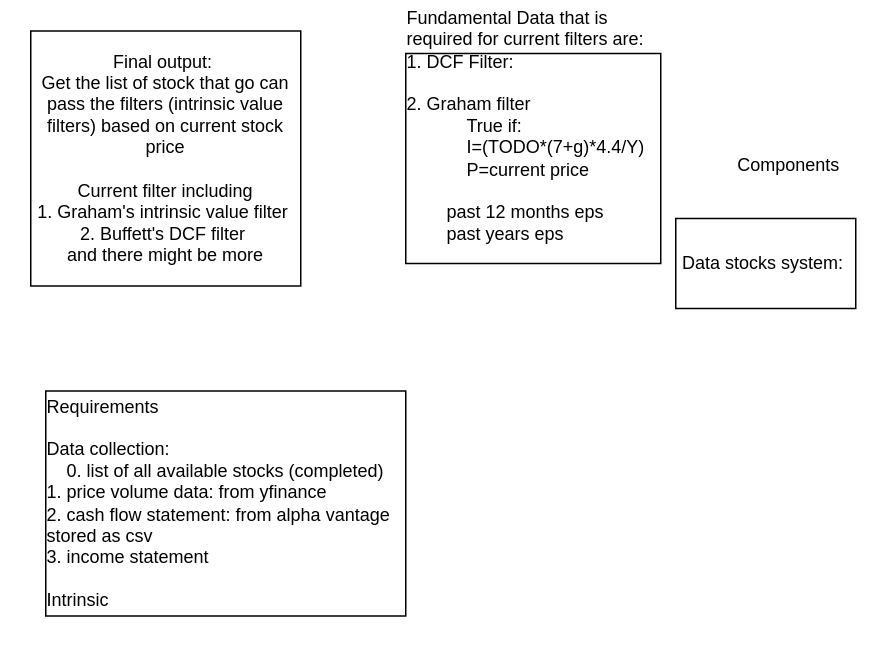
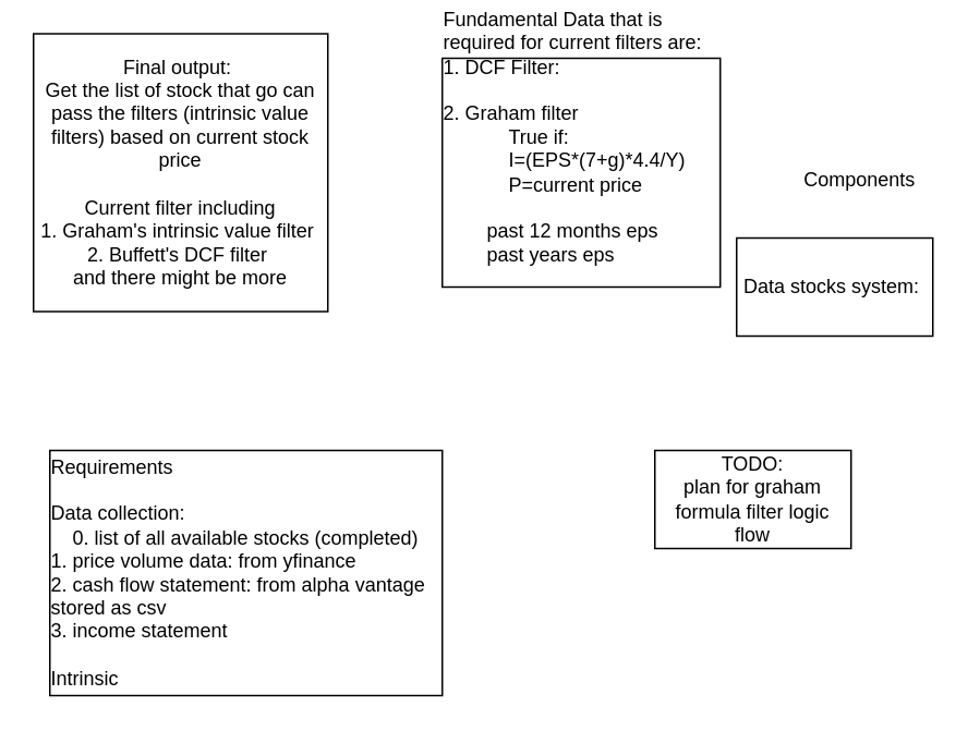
  <mxCell id="0" />
  <mxCell id="1" parent="0" />
  <mxCell id="2" value="Final output:&amp;nbsp;&lt;br&gt;Get the list of stock that go can pass the filters (intrinsic value filters) based on current stock price&lt;br&gt;&lt;br&gt;Current filter including &lt;br&gt;1. Graham's intrinsic value filter&amp;nbsp;&lt;br&gt;2. Buffett's DCF filter&amp;nbsp;&lt;br&gt;and there might be more" style="rounded=0;whiteSpace=wrap;html=1;" parent="1" vertex="1"><mxGeometry x="20" y="20" width="180" height="170" as="geometry" /></mxCell>
  <mxCell id="3" value="Components&lt;br&gt;" style="text;html=1;align=center;verticalAlign=middle;resizable=0;points=[];autosize=1;strokeColor=none;fillColor=none;" parent="1" vertex="1"><mxGeometry x="480" y="95" width="90" height="30" as="geometry" /></mxCell>
  <mxCell id="4" value="Data stocks system:&amp;nbsp;&lt;br&gt;" style="whiteSpace=wrap;html=1;" parent="1" vertex="1"><mxGeometry x="450" y="145" width="120" height="60" as="geometry" /></mxCell>
- <mxCell id="5" value="&lt;div style=&quot;text-align: left;&quot;&gt;&lt;span style=&quot;background-color: initial;&quot;&gt;Fundamental Data that is required for current filters are:&lt;/span&gt;&lt;/div&gt;&lt;div style=&quot;text-align: left;&quot;&gt;&lt;span style=&quot;background-color: initial;&quot;&gt;1. DCF Filter:&amp;nbsp;&lt;/span&gt;&lt;/div&gt;&lt;div style=&quot;text-align: left;&quot;&gt;&lt;span style=&quot;background-color: initial;&quot;&gt;&lt;span style=&quot;white-space: pre;&quot;&gt;&#09;&lt;/span&gt;&lt;br&gt;&lt;/span&gt;&lt;/div&gt;&lt;div style=&quot;text-align: left;&quot;&gt;&lt;span style=&quot;background-color: initial;&quot;&gt;2. Graham filter&lt;/span&gt;&lt;/div&gt;&lt;blockquote style=&quot;margin: 0 0 0 40px; border: none; padding: 0px;&quot;&gt;&lt;div style=&quot;text-align: left;&quot;&gt;&lt;span style=&quot;background-color: initial;&quot;&gt;True if:&lt;/span&gt;&lt;/div&gt;&lt;div style=&quot;text-align: left;&quot;&gt;&lt;span style=&quot;background-color: initial;&quot;&gt;I=(TODO*(7+g)*4.4/Y)&lt;/span&gt;&lt;/div&gt;&lt;div style=&quot;text-align: left;&quot;&gt;&lt;span style=&quot;background-color: initial;&quot;&gt;P=current price&lt;/span&gt;&lt;/div&gt;&lt;div style=&quot;text-align: left;&quot;&gt;&lt;span style=&quot;background-color: initial;&quot;&gt;&lt;br&gt;&lt;/span&gt;&lt;/div&gt;&lt;/blockquote&gt;&lt;div style=&quot;text-align: left;&quot;&gt;&lt;span style=&quot;background-color: initial;&quot;&gt;&lt;span style=&quot;white-space: pre;&quot;&gt;&#09;&lt;/span&gt;past 12 months eps&lt;/span&gt;&lt;/div&gt;&lt;div style=&quot;text-align: left;&quot;&gt;&lt;span style=&quot;background-color: initial;&quot;&gt;&lt;span style=&quot;white-space: pre;&quot;&gt;&#09;&lt;/span&gt;past years eps&amp;nbsp;&lt;br&gt;&lt;/span&gt;&lt;/div&gt;&lt;div style=&quot;text-align: left;&quot;&gt;&lt;span style=&quot;background-color: initial;&quot;&gt;&lt;br&gt;&lt;/span&gt;&lt;/div&gt;&lt;div style=&quot;text-align: left;&quot;&gt;&lt;span style=&quot;background-color: initial;&quot;&gt;&lt;span style=&quot;white-space: pre;&quot;&gt;&#09;&lt;/span&gt;&lt;br&gt;&lt;/span&gt;&lt;/div&gt;&lt;div style=&quot;text-align: left;&quot;&gt;&lt;span style=&quot;background-color: initial;&quot;&gt;&amp;nbsp;&lt;/span&gt;&lt;/div&gt;" style="whiteSpace=wrap;html=1;" parent="1" vertex="1"><mxGeometry x="270" y="35" width="170" height="140" as="geometry" /></mxCell>
- <mxCell id="6" value="&lt;div style=&quot;text-align: left;&quot;&gt;&lt;span style=&quot;background-color: initial;&quot;&gt;Requirements&lt;/span&gt;&lt;/div&gt;&lt;div style=&quot;text-align: left;&quot;&gt;&lt;br&gt;&lt;/div&gt;&lt;div style=&quot;text-align: left;&quot;&gt;&lt;span style=&quot;background-color: initial;&quot;&gt;Data collection:&lt;/span&gt;&lt;/div&gt;0. list of all available stocks (completed)&lt;div style=&quot;text-align: left;&quot;&gt;&lt;span style=&quot;background-color: initial;&quot;&gt;1. price volume data: from yfinance&amp;nbsp;&lt;/span&gt;&lt;/div&gt;&lt;div style=&quot;text-align: left;&quot;&gt;&lt;span style=&quot;background-color: initial;&quot;&gt;2. cash flow statement: from alpha vantage stored as csv&amp;nbsp;&lt;/span&gt;&lt;/div&gt;&lt;div style=&quot;text-align: left;&quot;&gt;&lt;span style=&quot;background-color: initial;&quot;&gt;3. income statement&amp;nbsp;&lt;/span&gt;&lt;/div&gt;&lt;div style=&quot;text-align: left;&quot;&gt;&lt;span style=&quot;background-color: initial;&quot;&gt;&lt;br&gt;&lt;/span&gt;&lt;/div&gt;&lt;div style=&quot;text-align: left;&quot;&gt;&lt;span style=&quot;background-color: initial;&quot;&gt;Intrinsic&lt;/span&gt;&lt;/div&gt;" style="whiteSpace=wrap;html=1;" parent="1" vertex="1"><mxGeometry x="30" y="260" width="240" height="150" as="geometry" /></mxCell>
+ <mxCell id="5" value="&lt;div style=&quot;text-align: left;&quot;&gt;&lt;span style=&quot;background-color: initial;&quot;&gt;Fundamental Data that is required for current filters are:&lt;/span&gt;&lt;/div&gt;&lt;div style=&quot;text-align: left;&quot;&gt;&lt;span style=&quot;background-color: initial;&quot;&gt;1. DCF Filter:&amp;nbsp;&lt;/span&gt;&lt;/div&gt;&lt;div style=&quot;text-align: left;&quot;&gt;&lt;span style=&quot;background-color: initial;&quot;&gt;&lt;span style=&quot;white-space: pre;&quot;&gt;&#09;&lt;/span&gt;&lt;br&gt;&lt;/span&gt;&lt;/div&gt;&lt;div style=&quot;text-align: left;&quot;&gt;&lt;span style=&quot;background-color: initial;&quot;&gt;2. Graham filter&lt;/span&gt;&lt;/div&gt;&lt;blockquote style=&quot;margin: 0 0 0 40px; border: none; padding: 0px;&quot;&gt;&lt;div style=&quot;text-align: left;&quot;&gt;&lt;span style=&quot;background-color: initial;&quot;&gt;True if:&lt;/span&gt;&lt;/div&gt;&lt;div style=&quot;text-align: left;&quot;&gt;&lt;span style=&quot;background-color: initial;&quot;&gt;I=(EPS*(7+g)*4.4/Y)&lt;/span&gt;&lt;/div&gt;&lt;div style=&quot;text-align: left;&quot;&gt;&lt;span style=&quot;background-color: initial;&quot;&gt;P=current price&lt;/span&gt;&lt;/div&gt;&lt;div style=&quot;text-align: left;&quot;&gt;&lt;span style=&quot;background-color: initial;&quot;&gt;&lt;br&gt;&lt;/span&gt;&lt;/div&gt;&lt;/blockquote&gt;&lt;div style=&quot;text-align: left;&quot;&gt;&lt;span style=&quot;background-color: initial;&quot;&gt;&lt;span style=&quot;white-space: pre;&quot;&gt;&#09;&lt;/span&gt;past 12 months eps&lt;/span&gt;&lt;/div&gt;&lt;div style=&quot;text-align: left;&quot;&gt;&lt;span style=&quot;background-color: initial;&quot;&gt;&lt;span style=&quot;white-space: pre;&quot;&gt;&#09;&lt;/span&gt;past years eps&amp;nbsp;&lt;br&gt;&lt;/span&gt;&lt;/div&gt;&lt;div style=&quot;text-align: left;&quot;&gt;&lt;span style=&quot;background-color: initial;&quot;&gt;&lt;br&gt;&lt;/span&gt;&lt;/div&gt;&lt;div style=&quot;text-align: left;&quot;&gt;&lt;span style=&quot;background-color: initial;&quot;&gt;&lt;span style=&quot;white-space: pre;&quot;&gt;&#09;&lt;/span&gt;&lt;br&gt;&lt;/span&gt;&lt;/div&gt;&lt;div style=&quot;text-align: left;&quot;&gt;&lt;span style=&quot;background-color: initial;&quot;&gt;&amp;nbsp;&lt;/span&gt;&lt;/div&gt;" style="whiteSpace=wrap;html=1;" parent="1" vertex="1"><mxGeometry x="270" y="35" width="170" height="140" as="geometry" /></mxCell>
+ <mxCell id="6" value="&lt;div style=&quot;text-align: left;&quot;&gt;&lt;span style=&quot;background-color: initial;&quot;&gt;Requirements&lt;/span&gt;&lt;/div&gt;&lt;div style=&quot;text-align: left;&quot;&gt;&lt;br&gt;&lt;/div&gt;&lt;div style=&quot;text-align: left;&quot;&gt;&lt;span style=&quot;background-color: initial;&quot;&gt;Data collection:&lt;/span&gt;&lt;/div&gt;0. list of all available stocks (completed)&lt;div style=&quot;text-align: left;&quot;&gt;&lt;span style=&quot;background-color: initial;&quot;&gt;1. price volume data: from yfinance&amp;nbsp;&lt;/span&gt;&lt;/div&gt;&lt;div style=&quot;text-align: left;&quot;&gt;&lt;span style=&quot;background-color: initial;&quot;&gt;2. cash flow statement: from alpha vantage stored as csv&amp;nbsp;&lt;/span&gt;&lt;/div&gt;&lt;div style=&quot;text-align: left;&quot;&gt;&lt;span style=&quot;background-color: initial;&quot;&gt;3. income statement&amp;nbsp;&lt;/span&gt;&lt;/div&gt;&lt;div style=&quot;text-align: left;&quot;&gt;&lt;span style=&quot;background-color: initial;&quot;&gt;&lt;br&gt;&lt;/span&gt;&lt;/div&gt;&lt;div style=&quot;text-align: left;&quot;&gt;&lt;span style=&quot;background-color: initial;&quot;&gt;Intrinsic&lt;/span&gt;&lt;/div&gt;" style="whiteSpace=wrap;html=1;" parent="1" vertex="1"><mxGeometry x="30" y="275" width="240" height="150" as="geometry" /></mxCell>
+ <mxCell id="7" value="TODO:&lt;br&gt;plan for graham formula filter logic flow" style="whiteSpace=wrap;html=1;" parent="1" vertex="1"><mxGeometry x="400" y="275" width="120" height="60" as="geometry" /></mxCell>
